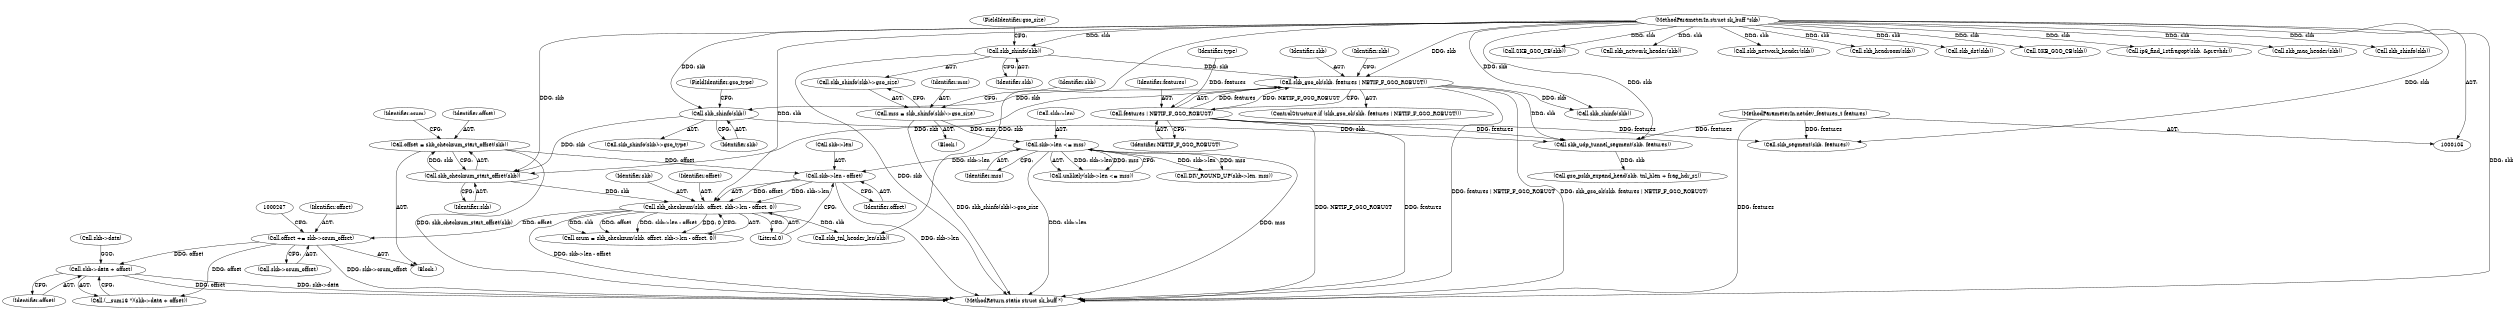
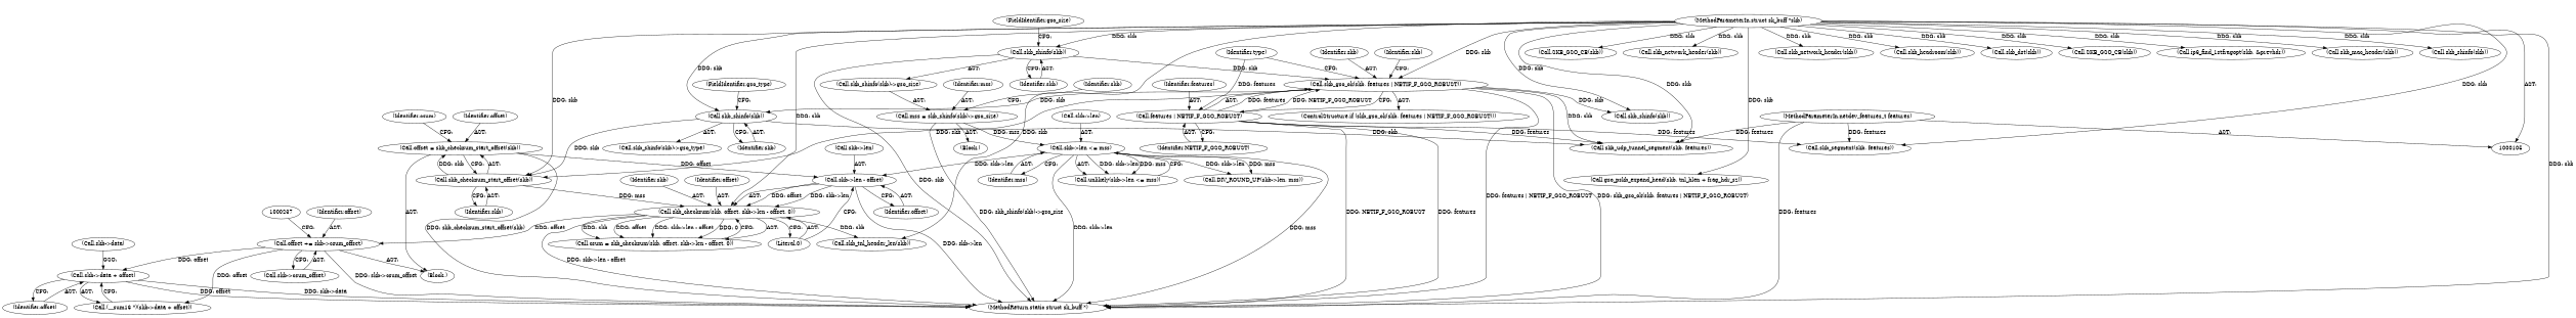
  digraph {
    n1 [label="(Call,skb->data + offset)"]
    n2 [label="(MethodReturn,static struct sk_buff *)"]
    n3 [label="(Identifier,offset)"]
    n4 [label="(Call,(__sum16 *)(skb->data + offset))"]
    n5 [label="(Call,offset += skb->csum_offset)"]
    n6 [label="(Block,)"]
    n7 [label="(Call,skb->csum_offset)"]
    n8 [label="(Call,skb_checksum(skb, offset, skb->len - offset, 0))"]
    n9 [label="(Call,csum = skb_checksum(skb, offset, skb->len - offset, 0))"]
    n10 [label="(Literal,0)"]
    n11 [label="(Call,skb_tnl_header_len(skb))"]
    n12 [label="(Call,skb->len - offset)"]
    n13 [label="(Call,skb_checksum_start_offset(skb))"]
    n14 [label="(Call,offset = skb_checksum_start_offset(skb))"]
    n15 [label="(Identifier,skb)"]
    n16 [label="(Call,skb_gso_ok(skb, features | NETIF_F_GSO_ROBUST))"]
    n17 [label="(Call,features | NETIF_F_GSO_ROBUST)"]
    n18 [label="(Call,skb_shinfo(skb))"]
    n19 [label="(Call,skb_shinfo(skb))"]
    n20 [label="(Call,skb_udp_tunnel_segment(skb, features))"]
    n21 [label="(ControlStructure,if (skb_gso_ok(skb, features | NETIF_F_GSO_ROBUST)))"]
    n22 [label="(Call,skb_segment(skb, features))"]
    n23 [label="(Identifier,NETIF_F_GSO_ROBUST)"]
    n24 [label="(Call,skb_shinfo(skb)->gso_type)"]
    n25 [label="(Identifier,skb)"]
    n26 [label="(Call,skb_shinfo(skb))"]
    n27 [label="(Call,skb_shinfo(skb)->gso_size)"]
    n28 [label="(Identifier,skb)"]
    n29 [label="(Call,mss = skb_shinfo(skb)->gso_size)"]
    n30 [label="(MethodParameterIn,struct sk_buff *skb)"]
    n31 [label="(Call,SKB_GSO_CB(skb))"]
    n32 [label="(Call,skb_network_header(skb))"]
    n33 [label="(Call,skb_network_header(skb))"]
    n34 [label="(Call,gso_pskb_expand_head(skb, tnl_hlen + frag_hdr_sz))"]
    n35 [label="(Call,skb_headroom(skb))"]
    n36 [label="(Call,skb_dst(skb))"]
    n37 [label="(Call,SKB_GSO_CB(skb))"]
    n38 [label="(Call,ip6_find_1stfragopt(skb, &prevhdr))"]
    n39 [label="(Call,skb_mac_header(skb))"]
    n40 [label="(Call,skb_shinfo(skb))"]
    1000105
    n42 [label="(MethodParameterIn,netdev_features_t features)"]
    n43 [label="(Identifier,offset)"]
    n44 [label="(Call,skb->len <= mss)"]
    n45 [label="(Call,unlikely(skb->len <= mss))"]
    n46 [label="(Call,DIV_ROUND_UP(skb->len, mss))"]
    n47 [label="(Identifier,mss)"]
    n48 [label="(Block,)"]
    n49 [label="(Identifier,skb)"]
    n50 [label="(Identifier,offset)"]
    n51 [label="(Call,skb->len)"]
    n52 [label="(Call,skb->len)"]
    n53 [label="(FieldIdentifier,gso_size)"]
    n54 [label="(Identifier,mss)"]
    n55 [label="(Identifier,features)"]
    n56 [label="(Identifier,type)"]
    n57 [label="(Identifier,skb)"]
    n58 [label="(FieldIdentifier,gso_type)"]
    n59 [label="(Identifier,csum)"]
    n60 [label="(Identifier,skb)"]
    n61 [label="(Identifier,offset)"]
    n62 [label="(Identifier,skb)"]
    n63 [label="(Call,skb->data)"]
    n64 [label="(Identifier,offset)"]
    1000237
    n1 -> n2 [label="DDG: skb->data"]
    n1 -> n2 [label="DDG: offset"]
    n1 -> n3 [label="CFG: "]
    n1 -> n4 [label="AST: "]
    n3 -> n1 [label="AST: "]
    n4 -> n1 [label="CFG: "]
    n5 -> n1 [label="DDG: offset"]
    n5 -> n2 [label="DDG: skb->csum_offset"]
    n5 -> n4 [label="DDG: offset"]
    n5 -> n6 [label="AST: "]
    n5 -> n7 [label="CFG: "]
    n7 -> n5 [label="AST: "]
    n8 -> n2 [label="DDG: skb->len - offset"]
    n8 -> n5 [label="DDG: offset"]
    n8 -> n9 [label="AST: "]
    n8 -> n9 [label="DDG: skb"]
    n8 -> n9 [label="DDG: offset"]
    n8 -> n9 [label="DDG: skb->len - offset"]
    n8 -> n9 [label="DDG: 0"]
    n8 -> n10 [label="CFG: "]
    n8 -> n11 [label="DDG: skb"]
    n9 -> n8 [label="CFG: "]
    n10 -> n8 [label="AST: "]
    n10 -> n12 [label="CFG: "]
    n12 -> n2 [label="DDG: skb->len"]
    n12 -> n8 [label="AST: "]
    n12 -> n8 [label="DDG: offset"]
    n12 -> n8 [label="DDG: skb->len"]
    n12 -> n43 [label="CFG: "]
-   n13 -> n8 [label="DDG: skb"]
+   n13 -> n8 [label="DDG: mss"]
    n13 -> n14 [label="AST: "]
    n13 -> n14 [label="DDG: skb"]
    n13 -> n15 [label="CFG: "]
    n14 -> n2 [label="DDG: skb_checksum_start_offset(skb)"]
    n14 -> n6 [label="AST: "]
    n14 -> n12 [label="DDG: offset"]
    n14 -> n13 [label="CFG: "]
    n15 -> n13 [label="AST: "]
    n16 -> n2 [label="DDG: skb_gso_ok(skb, features | NETIF_F_GSO_ROBUST)"]
    n16 -> n2 [label="DDG: features | NETIF_F_GSO_ROBUST"]
    n16 -> n13 [label="DDG: skb"]
    n16 -> n17 [label="CFG: "]
    n16 -> n18 [label="DDG: skb"]
    n16 -> n19 [label="DDG: skb"]
    n16 -> n20 [label="DDG: skb"]
    n16 -> n21 [label="AST: "]
    n17 -> n2 [label="DDG: NETIF_F_GSO_ROBUST"]
    n17 -> n2 [label="DDG: features"]
    n17 -> n16 [label="AST: "]
    n17 -> n16 [label="DDG: features"]
    n17 -> n16 [label="DDG: NETIF_F_GSO_ROBUST"]
    n17 -> n20 [label="DDG: features"]
    n17 -> n22 [label="DDG: features"]
    n17 -> n23 [label="CFG: "]
    n18 -> n13 [label="DDG: skb"]
    n18 -> n20 [label="DDG: skb"]
    n18 -> n24 [label="AST: "]
    n18 -> n25 [label="CFG: "]
    n23 -> n17 [label="AST: "]
    n25 -> n18 [label="AST: "]
    n26 -> n2 [label="DDG: skb"]
    n26 -> n16 [label="DDG: skb"]
    n26 -> n27 [label="AST: "]
    n26 -> n28 [label="CFG: "]
    n27 -> n29 [label="AST: "]
    n28 -> n26 [label="AST: "]
    n29 -> n2 [label="DDG: skb_shinfo(skb)->gso_size"]
-   n29 -> n27 [label="CFG: "]
    n29 -> n44 [label="DDG: mss"]
    n29 -> n48 [label="AST: "]
    n30 -> n2 [label="DDG: skb"]
    n30 -> n8 [label="DDG: skb"]
    n30 -> n11 [label="DDG: skb"]
    n30 -> n13 [label="DDG: skb"]
    n30 -> n16 [label="DDG: skb"]
    n30 -> n18 [label="DDG: skb"]
    n30 -> n19 [label="DDG: skb"]
    n30 -> n20 [label="DDG: skb"]
    n30 -> n22 [label="DDG: skb"]
    n30 -> n26 [label="DDG: skb"]
    n30 -> n31 [label="DDG: skb"]
    n30 -> n32 [label="DDG: skb"]
    n30 -> n33 [label="DDG: skb"]
-   n20 -> n34 [label="DDG: skb"]
+   n30 -> n34 [label="DDG: skb"]
    n30 -> n35 [label="DDG: skb"]
    n30 -> n36 [label="DDG: skb"]
    n30 -> n37 [label="DDG: skb"]
    n30 -> n38 [label="DDG: skb"]
    n30 -> n39 [label="DDG: skb"]
    n30 -> n40 [label="DDG: skb"]
    n30 -> 1000105 [label="AST: "]
    n42 -> n2 [label="DDG: features"]
    n42 -> n20 [label="DDG: features"]
    n42 -> n22 [label="DDG: features"]
    n42 -> 1000105 [label="AST: "]
    n43 -> n12 [label="AST: "]
    n44 -> n2 [label="DDG: mss"]
    n44 -> n2 [label="DDG: skb->len"]
    n44 -> n12 [label="DDG: skb->len"]
    n44 -> n45 [label="AST: "]
    n44 -> n45 [label="DDG: skb->len"]
    n44 -> n45 [label="DDG: mss"]
    n44 -> n46 [label="DDG: skb->len"]
    n44 -> n46 [label="DDG: mss"]
    n44 -> n47 [label="CFG: "]
    n45 -> n44 [label="CFG: "]
    n47 -> n44 [label="AST: "]
    n49 -> n16 [label="AST: "]
    n50 -> n5 [label="AST: "]
    n51 -> n12 [label="AST: "]
    n52 -> n44 [label="AST: "]
    n53 -> n26 [label="CFG: "]
    n54 -> n29 [label="AST: "]
    n55 -> n17 [label="AST: "]
+   n56 -> n16 [label="CFG: "]
    n56 -> n17 [label="DDG: features"]
    n57 -> n8 [label="AST: "]
    n58 -> n18 [label="CFG: "]
    n59 -> n14 [label="CFG: "]
    n60 -> n16 [label="CFG: "]
    n61 -> n14 [label="AST: "]
    n62 -> n29 [label="CFG: "]
    n63 -> n1 [label="GSO: "]
    n64 -> n8 [label="AST: "]
    1000237 -> n5 [label="CFG: "]
  }
